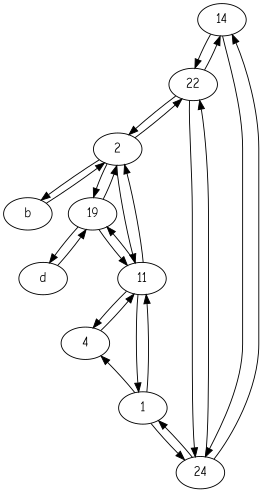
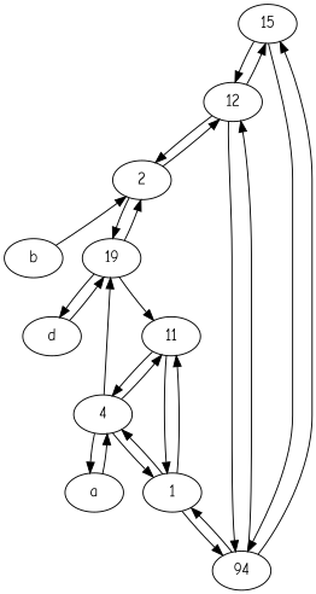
  digraph {
    fontname="Comic Neue"
    node [fontname="Comic Neue"]
    edge [fontname="Comic Neue"]
-   14
-   22
-   24
+   14 [label=15]
+   22 [label=12]
+   24 [label=94]
+   a
    4
    11
    n7 [label=1]
    n8 [label=2]
    b
    19
    d
    14 -> 22
    14 -> 24
    22 -> 14
    22 -> 24
    22 -> n8
    24 -> 14
    24 -> 22
    24 -> n7
+   a -> 4
+   4 -> a
    4 -> 11
+   4 -> n7
    11 -> 4
    11 -> n7
-   11 -> n8
-   11 -> 19
+   4 -> 19
    n7 -> 24
    n7 -> 4
    n7 -> 11
    n8 -> 22
-   n8 -> 11
-   n8 -> b
    n8 -> 19
    b -> n8
    19 -> 11
    19 -> n8
    19 -> d
    d -> 19
  }
